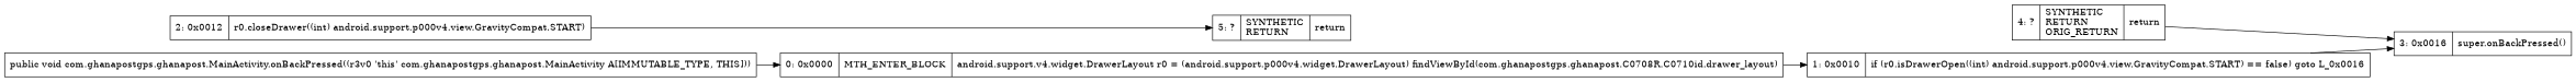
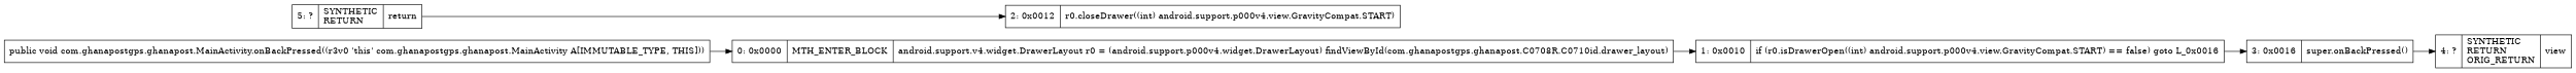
  digraph {
    rankdir=LR
    node [shape=record]
    n1 [label="{0\:\ 0x0000|MTH_ENTER_BLOCK\l|android.support.v4.widget.DrawerLayout r0 = (android.support.p000v4.widget.DrawerLayout) findViewById(com.ghanapostgps.ghanapost.C0708R.C0710id.drawer_layout)\l}"]
    n2 [label="{1\:\ 0x0010|if (r0.isDrawerOpen((int) android.support.p000v4.view.GravityCompat.START) == false) goto L_0x0016\l}"]
    n3 [label="{3\:\ 0x0016|super.onBackPressed()\l}"]
    n4 [label="{2\:\ 0x0012|r0.closeDrawer((int) android.support.p000v4.view.GravityCompat.START)\l}"]
    n5 [label="{5\:\ ?|SYNTHETIC\lRETURN\l|return\l}"]
-   n6 [label="{4\:\ ?|SYNTHETIC\lRETURN\lORIG_RETURN\l|return\l}"]
+   n6 [label="{4\:\ ?|SYNTHETIC\lRETURN\lORIG_RETURN\l|view\l}"]
    n7 [label="{public void com.ghanapostgps.ghanapost.MainActivity.onBackPressed((r3v0 'this' com.ghanapostgps.ghanapost.MainActivity A[IMMUTABLE_TYPE, THIS])) }"]
    n1 -> n2
    n2 -> n3
-   n6 -> n3
-   n4 -> n5
+   n3 -> n6
+   n5 -> n4
    n7 -> n1
  }
